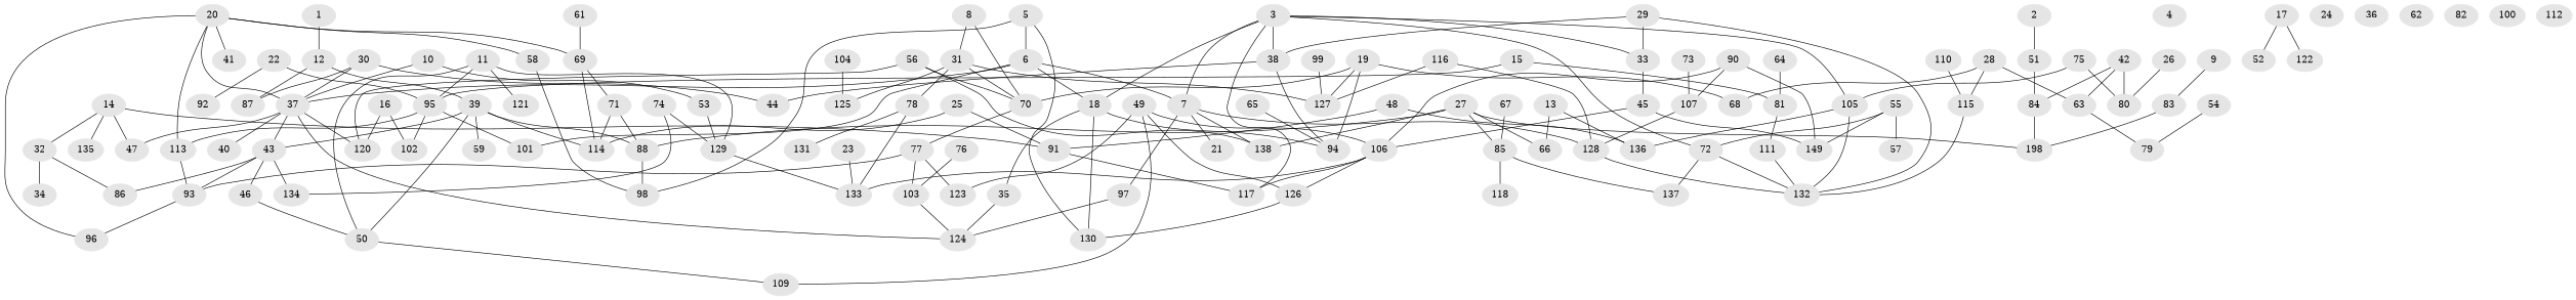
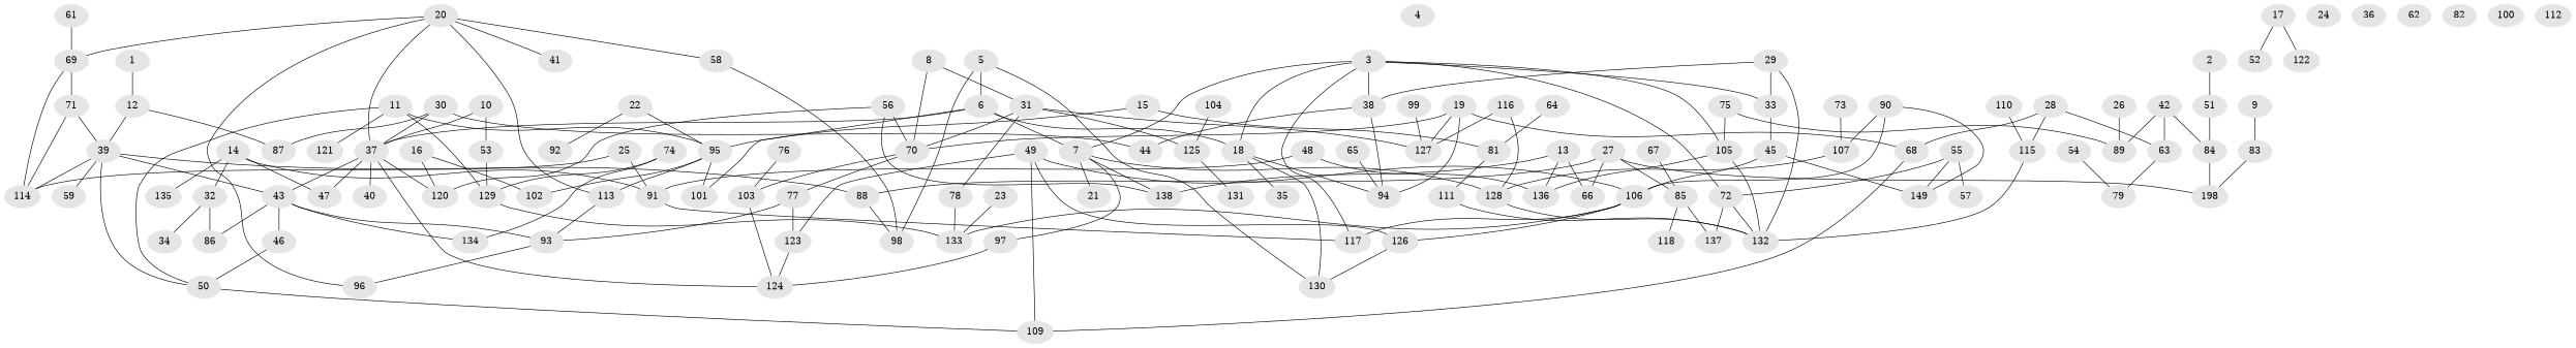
  graph {
    node [color=gray90 style=filled]
    1
    12
    39
    87
    2
    51
    84
    3
    7
    18
    33
    38
    72
    105
    117
    21
    97
    128
    138
    130
    35
    94
    45
    44
    132
    137
    136
    4
    5
    6
    98
    37
    101
    47
    120
    124
    40
    43
    8
    31
    70
    127
    78
    125
    77
    103
    9
    83
    n49 [label=198]
    10
    53
    129
    11
    50
    95
    121
    109
    102
    113
    114
    88
    59
    13
    66
    14
    32
    91
    135
    34
    86
    15
    81
    111
    16
    17
    52
    122
    19
    68
    20
    41
    58
    69
    96
    71
    93
    22
    92
    23
    133
    24
    25
    26
-   80
+   80 [label=89]
    27
    85
    118
    28
    115
    63
    29
    30
    131
    106
    n105 [label=149]
    36
    46
    134
    42
    79
    126
    107
    48
    49
    123
    54
    55
    57
    56
    61
    62
    64
    65
    67
    73
    74
    75
    76
    82
    90
    99
    100
    104
    110
    112
    116
    1 -- 12
    12 -- 39
    12 -- 87
    39 -- 43
    39 -- 50
    39 -- 114
    39 -- 88
    39 -- 59
    2 -- 51
    51 -- 84
    84 -- n49
    3 -- 7
    3 -- 18
    3 -- 33
    3 -- 38
    3 -- 72
    3 -- 105
    3 -- 117
    7 -- 21
    7 -- 97
    7 -- 128
    7 -- 138
    18 -- 130
    18 -- 35
    18 -- 94
    33 -- 45
    38 -- 94
    38 -- 44
    72 -- 132
    72 -- 137
    105 -- 132
    105 -- 136
    97 -- 124
    128 -- 132
-   35 -- 124
+   123 -- 124
    45 -- 106
    45 -- n105
    5 -- 130
    5 -- 6
    5 -- 98
    6 -- 7
    6 -- 18
    6 -- 37
    6 -- 101
    37 -- 47
    37 -- 120
    37 -- 124
    37 -- 40
    37 -- 43
    43 -- 86
    43 -- 93
    43 -- 46
    43 -- 134
    8 -- 31
    8 -- 70
    31 -- 70
    31 -- 127
    31 -- 78
    31 -- 125
    70 -- 77
-   77 -- 103
+   70 -- 103
    78 -- 133
-   78 -- 131
+   125 -- 131
    77 -- 93
    77 -- 123
    103 -- 124
    9 -- 83
    83 -- n49
    10 -- 37
    10 -- 53
    53 -- 129
    129 -- 133
    11 -- 129
    11 -- 50
    11 -- 95
    11 -- 121
    50 -- 109
    95 -- 101
    95 -- 102
    95 -- 113
    113 -- 93
    88 -- 98
    13 -- 136
    13 -- 66
    14 -- 47
    14 -- 32
    14 -- 91
    14 -- 135
    32 -- 34
    32 -- 86
    91 -- 117
    15 -- 95
    15 -- 81
    81 -- 111
    111 -- 132
    16 -- 120
    16 -- 102
    17 -- 52
    17 -- 122
    19 -- 94
    19 -- 70
    19 -- 127
    19 -- 68
+   68 -- 109
    20 -- 37
    20 -- 113
    20 -- 41
    20 -- 58
    20 -- 69
    20 -- 96
    58 -- 98
    69 -- 114
    69 -- 71
    71 -- 114
-   71 -- 88
+   71 -- 39
    93 -- 96
    22 -- 95
    22 -- 92
    23 -- 133
    25 -- 114
    25 -- 91
    26 -- 80
-   27 -- 138
+   13 -- 138
    27 -- n49
    27 -- 88
    27 -- 66
    27 -- 85
    85 -- 137
    85 -- 118
    28 -- 68
    28 -- 115
    28 -- 63
    115 -- 132
    63 -- 79
    29 -- 33
    29 -- 38
    29 -- 132
    30 -- 87
    30 -- 44
    30 -- 37
    106 -- 117
    106 -- 133
    106 -- 126
    46 -- 50
    42 -- 84
    42 -- 80
    42 -- 63
    126 -- 130
    107 -- 128
    48 -- 136
    48 -- 91
    49 -- 109
    49 -- 106
    49 -- 126
    49 -- 123
    54 -- 79
    55 -- 72
    55 -- n105
    55 -- 57
    56 -- 138
    56 -- 120
    56 -- 70
    61 -- 69
    64 -- 81
    65 -- 94
    67 -- 85
    73 -- 107
    74 -- 129
    74 -- 134
    75 -- 105
    75 -- 80
    76 -- 103
    90 -- 106
    90 -- n105
    90 -- 107
    99 -- 127
    104 -- 125
    110 -- 115
    116 -- 128
    116 -- 127
  }
